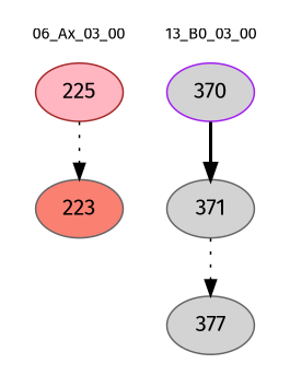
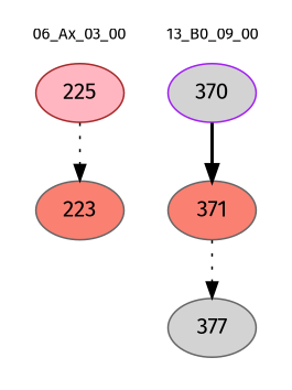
  digraph {
    fontname="Fira Sans"
    node [color=gray40 fillcolor=salmon fontname="Fira Sans" style=filled]
    edge [color=black fontname="Fira Sans" style=dotted]
    n1 [color=brown fillcolor=lightpink label=225]
    n2 [label=223]
    n3 [color=purple fillcolor=lightgrey label=370]
-   n4 [fillcolor=lightgrey label=371]
+   n4 [label=371]
    n5 [fillcolor=lightgrey label=377]
    subgraph cluster_1 {
      color=white
      fontsize=10
      label="06_Ax_03_00"
      n1
      n2
    }
    subgraph cluster_2 {
      color=white
      fontsize=10
-     label="13_B0_03_00"
+     label="13_B0_09_00"
      n3
      n4
      n5
    }
    n1 -> n2
    n3 -> n4 [style=bold]
    n4 -> n5
  }
